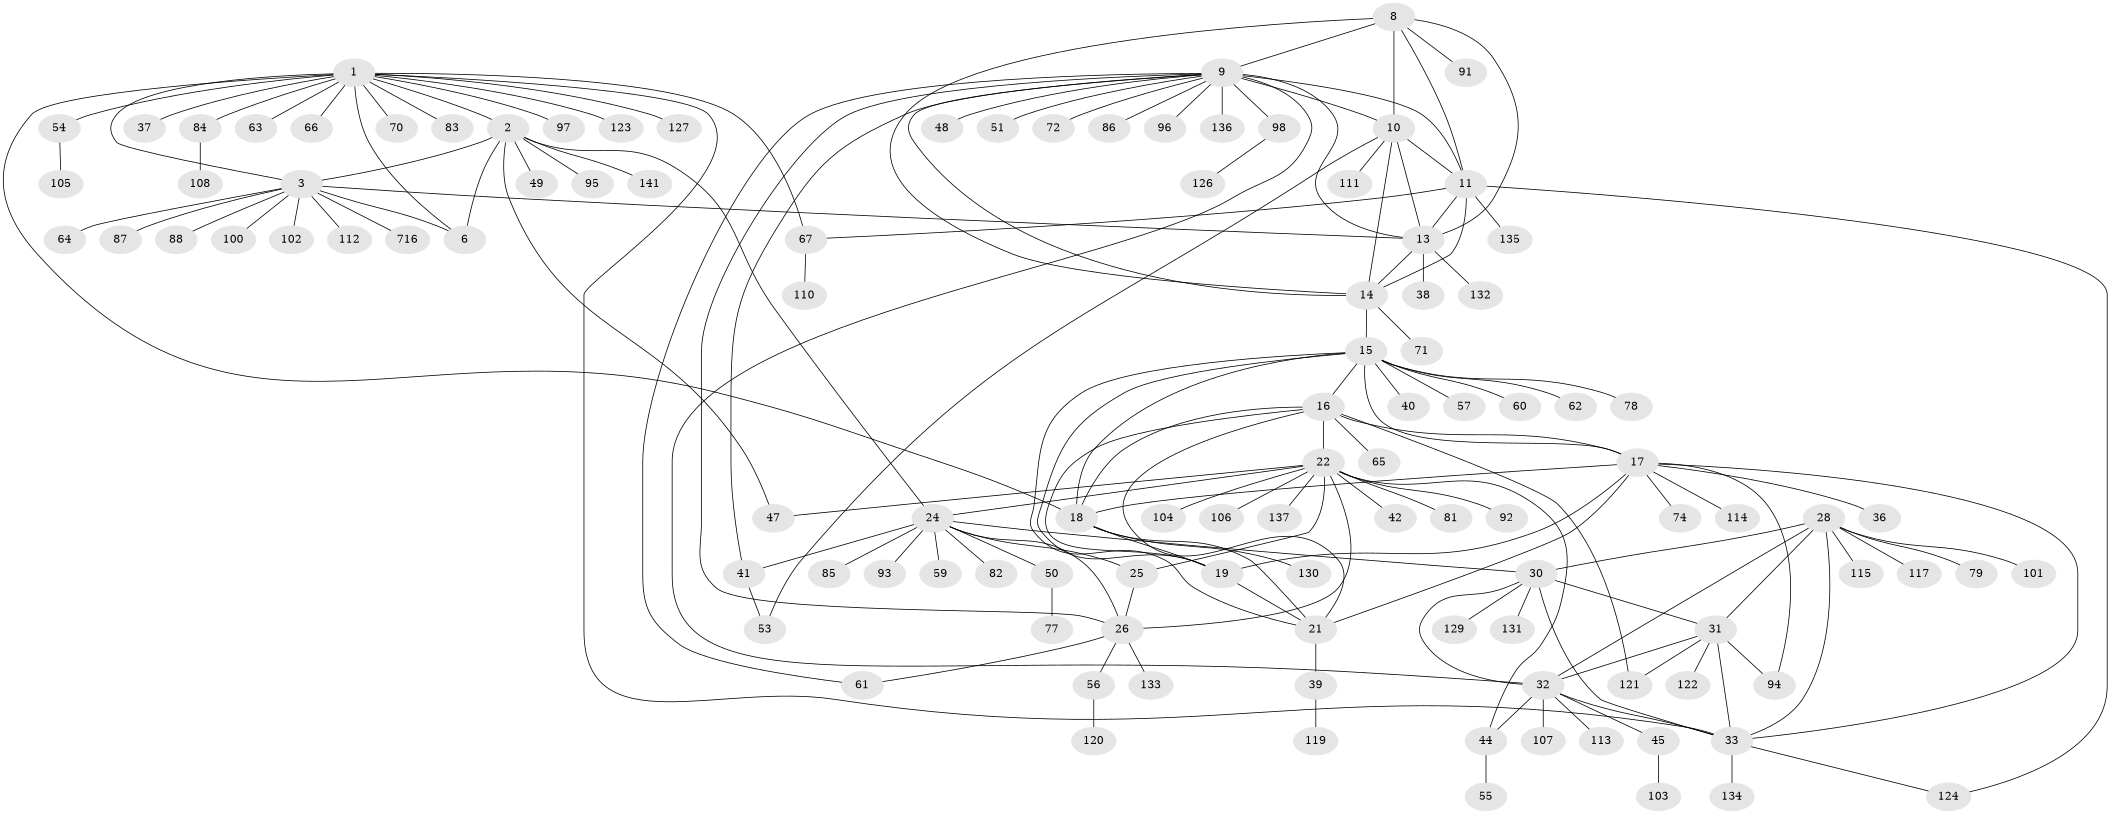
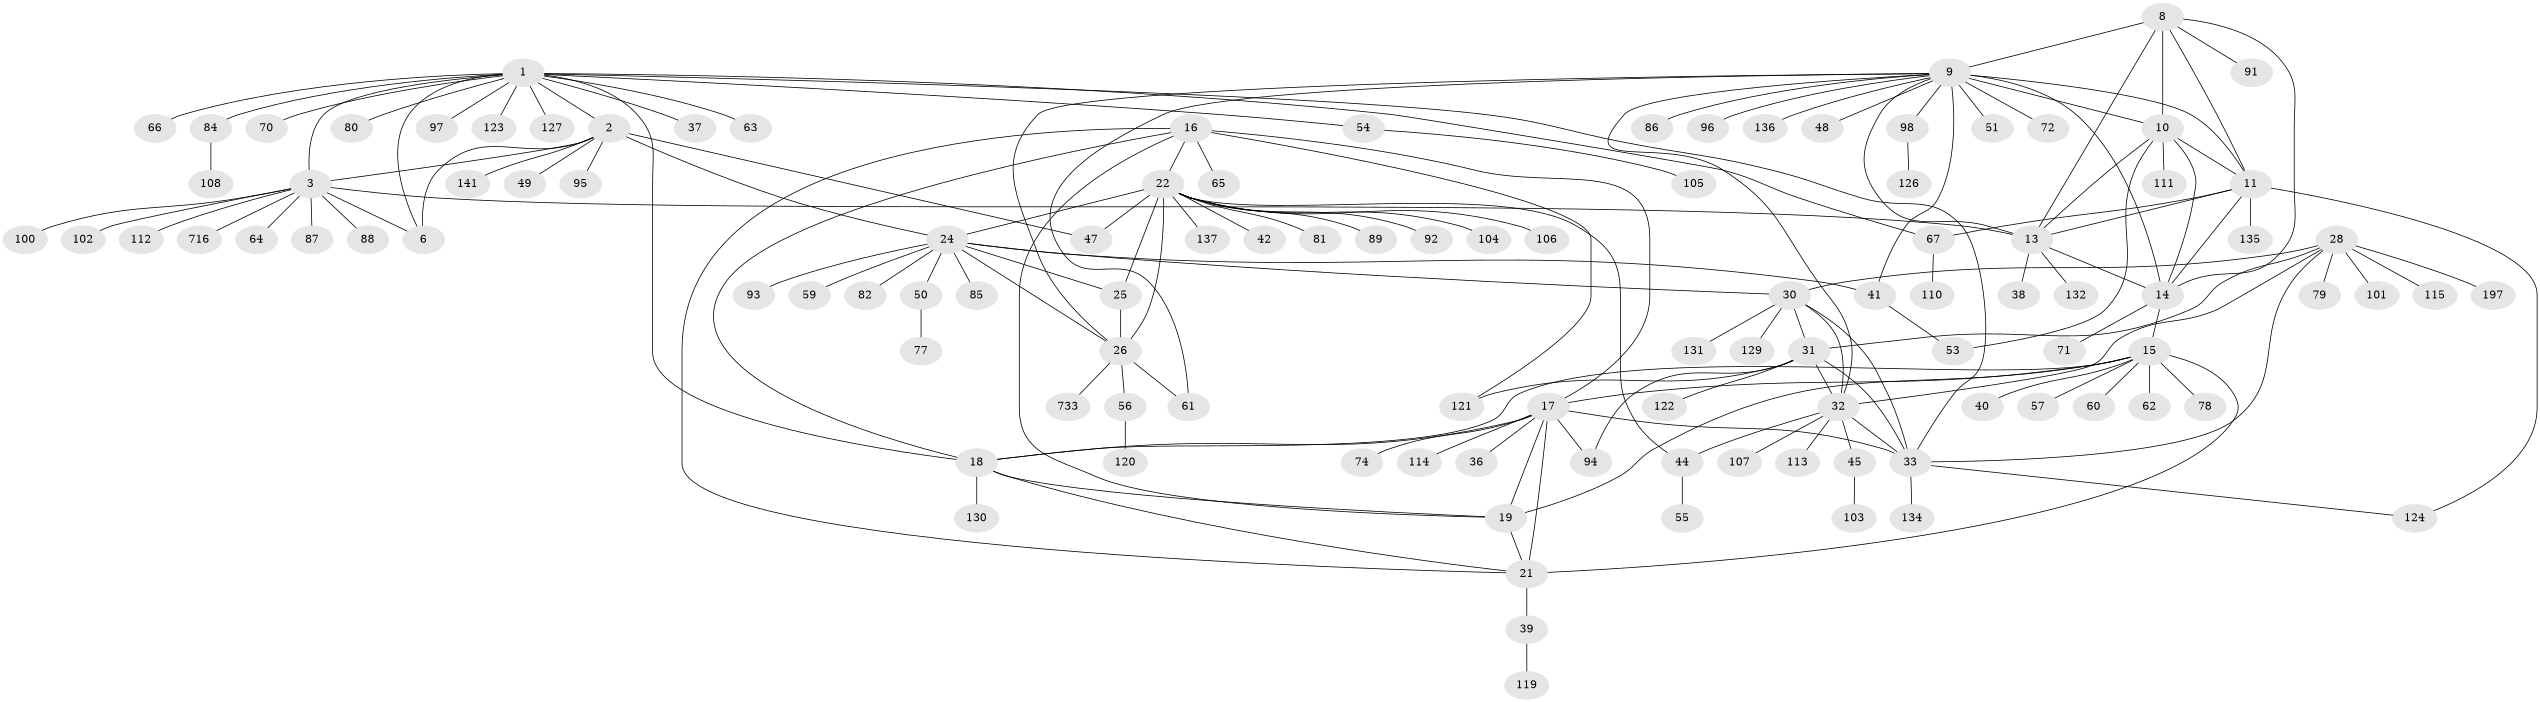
  graph {
    node [color=gray90 style=filled]
    1 [super="+5"]
    2 [super="+4"]
    3 [super="+7"]
    6 [super="+139"]
    18 [super="+52"]
    33 [super="+34"]
    37
    54 [super="+76"]
    63
    66
    67 [super="+75"]
    70
-   80 [label=83]
+   80
    84
    97
    123
    127
    24 [super="+27"]
    47
    49
    95
    141
    13 [super="+43"]
    64
    87
    88
    100
    102
    112
    n30 [label=716]
    19
    21 [super="+125"]
    130
    124
    134
    105
    110
    108
    26 [super="+28"]
    41
    25
    30 [super="+99"]
    50 [super="+128"]
    59
    82
    85
    93
    14 [super="+58"]
    38
    132
    8 [super="+46"]
    9 [super="+12"]
    10
    11 [super="+109"]
    91 [super="+118"]
    32 [super="+83"]
    48
    51
    61
    72
    86
    96
    98
    136
    53 [super="+68"]
    111
    135
    15 [super="+73"]
    71
    56
-   133
+   133 [label=733]
    44
    45
    107
    113
    126
    16
    17 [super="+20"]
    40
    57
    60
    62
    78
    22 [super="+23"]
    65 [super="+90"]
    121
    36
    74
    94
    114
    39 [super="+69"]
    42
    81
+   89
    92
    104
    106
    137
    119
    55
    31 [super="+35"]
    129
    131
    77
    120
    n106 [label=28 super="+138"]
    79
    101
    115
-   117
+   117 [label=197]
    122
    103
    1 -- 2 [weight=4]
    1 -- 3 [weight=4]
    1 -- 6 [weight=2]
    1 -- 18 [weight=2]
    1 -- 33
    1 -- 37
    1 -- 54
    1 -- 63
    1 -- 66
    1 -- 67
    1 -- 70
    1 -- 80
    1 -- 84
    1 -- 97
    1 -- 123
    1 -- 127
    2 -- 3 [weight=4]
    2 -- 6 [weight=2]
    2 -- 24
    2 -- 47
    2 -- 49
    2 -- 95
    2 -- 141
    3 -- 6 [weight=2]
    3 -- 13
    3 -- 64
    3 -- 87
    3 -- 88
    3 -- 100
    3 -- 102
    3 -- 112
    3 -- n30
    18 -- 19
    18 -- 21
    18 -- 130
    33 -- 124
    33 -- 134
    54 -- 105
    67 -- 110
    84 -- 108
    24 -- 26 [weight=4]
    24 -- 41
    24 -- 25 [weight=2]
    24 -- 30
    24 -- 50
    24 -- 59
    24 -- 82
    24 -- 85
    24 -- 93
    13 -- 14
    13 -- 38
    13 -- 132
    19 -- 21
    21 -- 39
    26 -- 61
    26 -- 56
    26 -- 133
    41 -- 53
    25 -- 26 [weight=2]
    30 -- 33 [weight=2]
    30 -- 32
    30 -- 31 [weight=2]
    30 -- 129
    30 -- 131
    50 -- 77
    14 -- 15
    14 -- 71
    8 -- 13
    8 -- 14
    8 -- 9 [weight=2]
    8 -- 10
    8 -- 11
    8 -- 91
    9 -- 13 [weight=2]
    9 -- 26
    9 -- 41
    9 -- 14 [weight=2]
    9 -- 10 [weight=2]
    9 -- 11 [weight=2]
    9 -- 32
    9 -- 48
    9 -- 51
    9 -- 61
    9 -- 72
    9 -- 86
    9 -- 96
    9 -- 98
    9 -- 136
    10 -- 13
    10 -- 14
    10 -- 11
    10 -- 53
    10 -- 111
    11 -- 67
    11 -- 13
    11 -- 124
    11 -- 14
    11 -- 135
    32 -- 33 [weight=2]
    32 -- 44
    32 -- 45
    32 -- 107
    32 -- 113
    98 -- 126
    15 -- 18
    15 -- 19
    15 -- 21
-   15 -- 16
    15 -- 17 [weight=2]
    15 -- 40
    15 -- 57
    15 -- 60
    15 -- 62
    15 -- 78
    56 -- 120
    44 -- 55
    45 -- 103
    16 -- 18
    16 -- 19
    16 -- 21
    16 -- 17 [weight=2]
    16 -- 22
    16 -- 65
    16 -- 121
    17 -- 18 [weight=2]
    17 -- 33
    17 -- 19 [weight=2]
    17 -- 21 [weight=2]
    17 -- 36
    17 -- 74
    17 -- 94
    17 -- 114
    22 -- 24 [weight=4]
    22 -- 47
    22 -- 26 [weight=4]
    22 -- 25 [weight=2]
    22 -- 44
    22 -- 42
    22 -- 81
+   22 -- 89
    22 -- 92
    22 -- 104
    22 -- 106
    22 -- 137
    39 -- 119
    31 -- 33 [weight=4]
    31 -- 32 [weight=2]
    31 -- 121
    31 -- 94
    31 -- 122
    n106 -- 33 [weight=2]
    n106 -- 30
    n106 -- 32
    n106 -- 31 [weight=2]
    n106 -- 79
    n106 -- 101
    n106 -- 115
    n106 -- 117
  }
